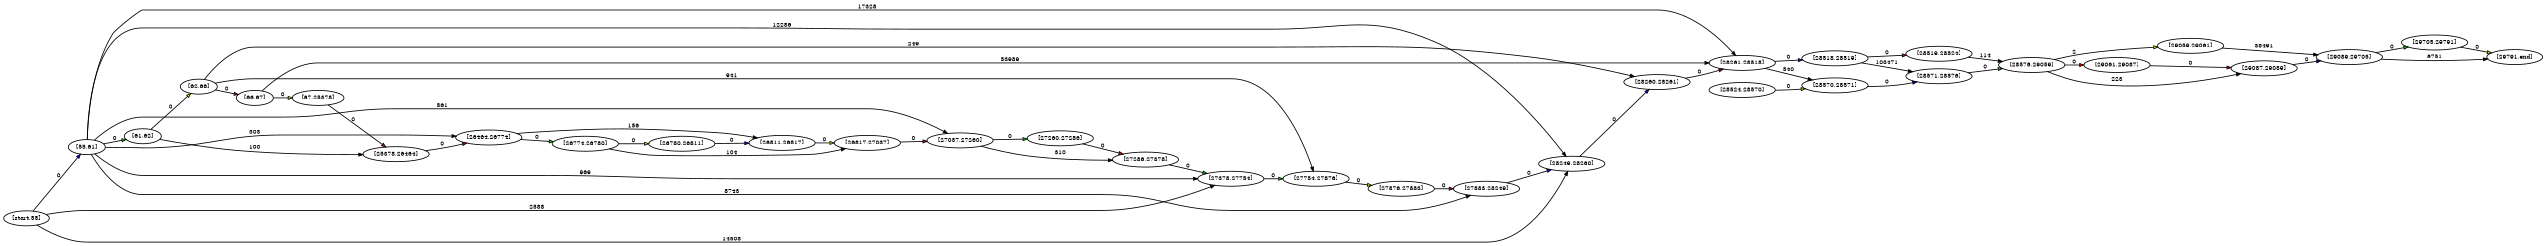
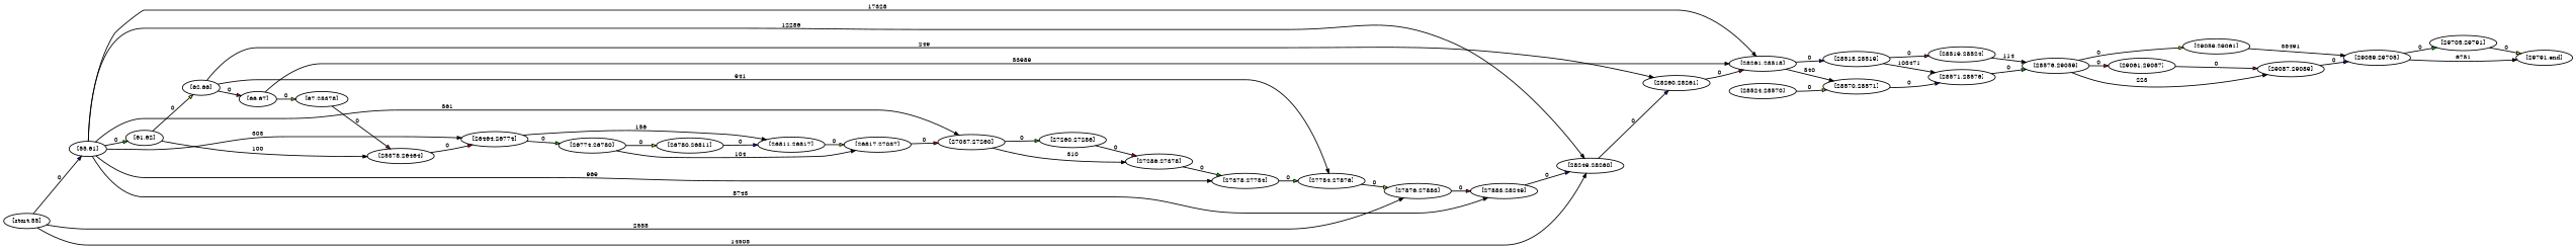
  digraph {
    rankdir=LR
    node [style=bold]
    edge [fillcolor=black style=bold]
    n1 [label="[start,55]"]
    n2 [label="[55,61]"]
    n3 [label="[27876,27883]"]
    n4 [label="[28249,28260]"]
    n5 [label="[61,62]"]
    n6 [label="[26464,26774]"]
    n7 [label="[27037,27260]"]
    n8 [label="[27378,27754]"]
    n9 [label="[27883,28249]"]
    n10 [label="[28261,28518]"]
    n11 [label="[28260,28261]"]
    n12 [label="[62,66]"]
    n13 [label="[25378,26464]"]
    n14 [label="[26774,26780]"]
    n15 [label="[26811,26817]"]
    n16 [label="[27260,27286]"]
    n17 [label="[27286,27378]"]
    n18 [label="[27754,27876]"]
    n19 [label="[28518,28519]"]
    n20 [label="[28570,28571]"]
    n21 [label="[66,67]"]
    n22 [label="[67,25378]"]
    n23 [label="[26780,26811]"]
    n24 [label="[26817,27037]"]
    n25 [label="[28519,28524]"]
    n26 [label="[28571,28576]"]
    n27 [label="[28576,29059]"]
    n28 [label="[28524,28570]"]
    n29 [label="[29059,29061]"]
    n30 [label="[29087,29089]"]
    n31 [label="[29061,29087]"]
    n32 [label="[29089,29705]"]
    n33 [label="[29705,29791]"]
    n34 [label="[29791,end]"]
    n1 -> n2 [fillcolor=blue label=0]
-   n1 -> n8 [label=2588]
+   n1 -> n3 [label=2588]
    n1 -> n4 [label=14508]
    n2 -> n4 [label=12286]
    n2 -> n5 [fillcolor=green label=0]
    n2 -> n6 [label=303]
    n2 -> n7 [label=561]
    n2 -> n8 [label=969]
    n2 -> n9 [label=8743]
    n2 -> n10 [label=17328]
    n3 -> n9 [fillcolor=red label=0]
    n4 -> n11 [fillcolor=blue label=0]
    n5 -> n12 [fillcolor=yellow label=0]
    n5 -> n13 [label=100]
    n6 -> n14 [fillcolor=green label=0]
    n6 -> n15 [label=156]
    n7 -> n16 [fillcolor=green label=0]
    n7 -> n17 [label=310]
    n8 -> n18 [fillcolor=green label=0]
    n9 -> n4 [fillcolor=blue label=0]
    n10 -> n19 [fillcolor=blue label=0]
    n10 -> n20 [label=540]
    n11 -> n10 [fillcolor=red label=0]
    n12 -> n11 [label=249]
    n12 -> n18 [label=941]
    n12 -> n21 [fillcolor=red label=0]
    n13 -> n6 [fillcolor=red label=0]
    n14 -> n23 [fillcolor=yellow label=0]
    n14 -> n24 [label=104]
    n15 -> n24 [fillcolor=yellow label=0]
    n16 -> n17 [fillcolor=red label=0]
    n17 -> n8 [fillcolor=green label=0]
    n18 -> n3 [fillcolor=yellow label=0]
    n19 -> n25 [fillcolor=red label=0]
    n19 -> n26 [label=103471]
    n20 -> n26 [fillcolor=blue label=0]
    n21 -> n10 [label=53989]
    n21 -> n22 [fillcolor=yellow label=0]
    n22 -> n13 [fillcolor=red label=0]
    n23 -> n15 [fillcolor=blue label=0]
    n24 -> n7 [fillcolor=red label=0]
    n25 -> n27 [label=114]
    n26 -> n27 [fillcolor=green label=0]
-   n27 -> n29 [fillcolor=yellow label=2]
+   n27 -> n29 [fillcolor=yellow label=0]
    n27 -> n30 [label=223]
    n27 -> n31 [fillcolor=red label=0]
    n28 -> n20 [fillcolor=yellow label=0]
    n29 -> n32 [label=38491]
    n30 -> n32 [fillcolor=blue label=0]
    n31 -> n30 [fillcolor=red label=0]
    n32 -> n33 [fillcolor=green label=0]
    n32 -> n34 [label=6751]
    n33 -> n34 [fillcolor=yellow label=0]
  }
